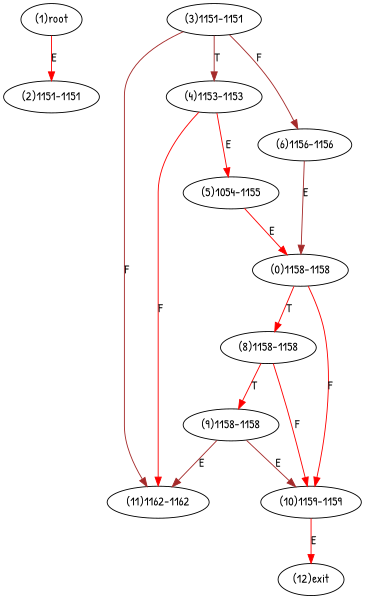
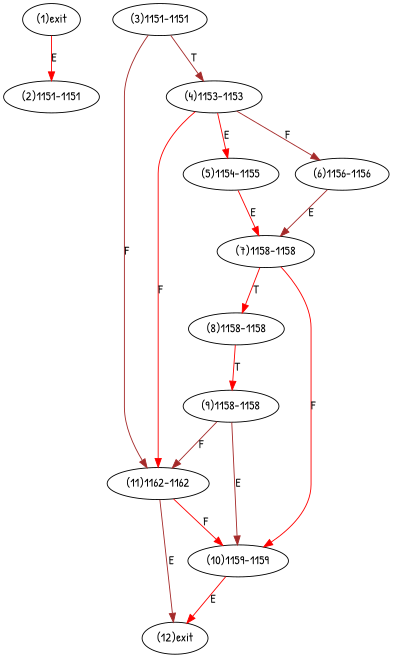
  digraph {
    fontname="Patrick Hand"
    node [fontname="Patrick Hand"]
    edge [color=red fontname="Patrick Hand"]
-   n1 [label="(1)root"]
+   n1 [label="(1)exit"]
    n2 [label="(2)1151-1151"]
    n3 [label="(3)1151-1151"]
    n4 [label="(11)1162-1162"]
    n5 [label="(4)1153-1153"]
    n6 [label="(12)exit"]
-   n7 [label="(5)1054-1155"]
+   n7 [label="(5)1154-1155"]
    n8 [label="(6)1156-1156"]
-   n9 [label="(0)1158-1158"]
+   n9 [label="(7)1158-1158"]
    n10 [label="(8)1158-1158"]
    n11 [label="(10)1159-1159"]
    n12 [label="(9)1158-1158"]
    n1 -> n2 [label=E]
    n3 -> n4 [color=brown label=F]
    n3 -> n5 [color=brown label=T]
+   n4 -> n6 [color=brown label=E]
    n5 -> n4 [label=F]
    n5 -> n7 [label=E]
-   n3 -> n8 [color=brown label=F]
+   n5 -> n8 [color=brown label=F]
    n7 -> n9 [label=E]
    n8 -> n9 [color=brown label=E]
    n9 -> n10 [label=T]
    n9 -> n11 [label=F]
-   n10 -> n11 [label=F]
+   n4 -> n11 [label=F]
    n10 -> n12 [label=T]
    n11 -> n6 [label=E]
-   n12 -> n4 [color=brown label=E]
+   n12 -> n4 [color=brown label=F]
    n12 -> n11 [color=brown label=E]
  }
